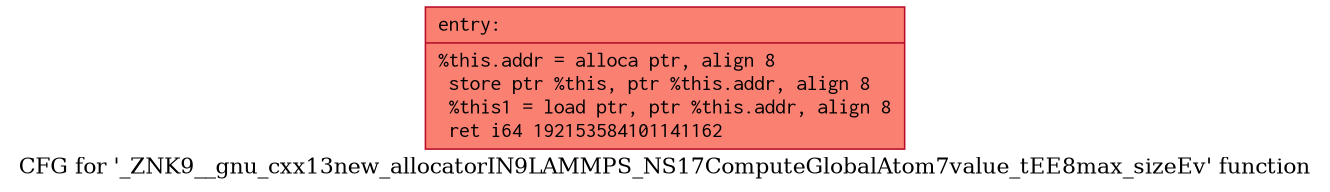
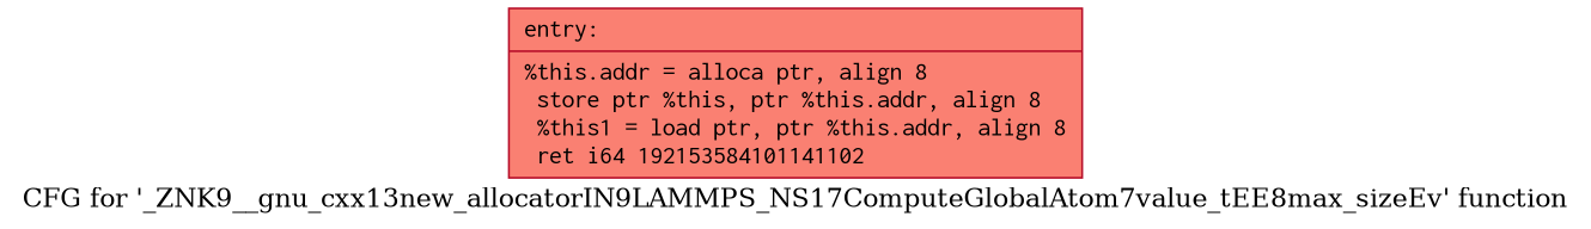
  digraph {
    label="CFG for '_ZNK9__gnu_cxx13new_allocatorIN9LAMMPS_NS17ComputeGlobalAtom7value_tEE8max_sizeEv' function"
-   n1 [color="#b70d28ff" fillcolor=salmon fontname=Courier label="{entry:\l|  %this.addr = alloca ptr, align 8\l  store ptr %this, ptr %this.addr, align 8\l  %this1 = load ptr, ptr %this.addr, align 8\l  ret i64 192153584101141162\l}" shape=record style=filled]
+   n1 [color="#b70d28ff" fillcolor=salmon fontname=Courier label="{entry:\l|  %this.addr = alloca ptr, align 8\l  store ptr %this, ptr %this.addr, align 8\l  %this1 = load ptr, ptr %this.addr, align 8\l  ret i64 192153584101141102\l}" shape=record style=filled]
  }
